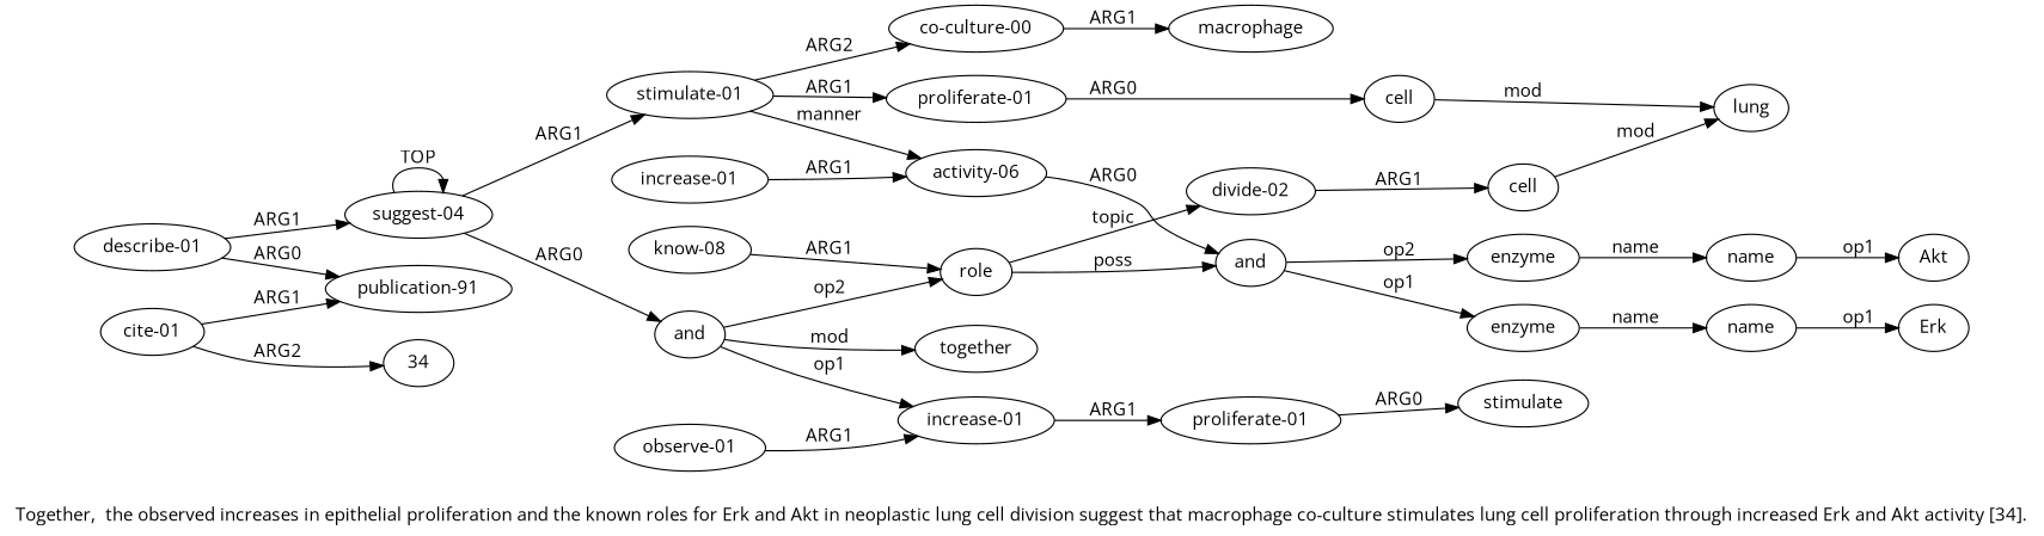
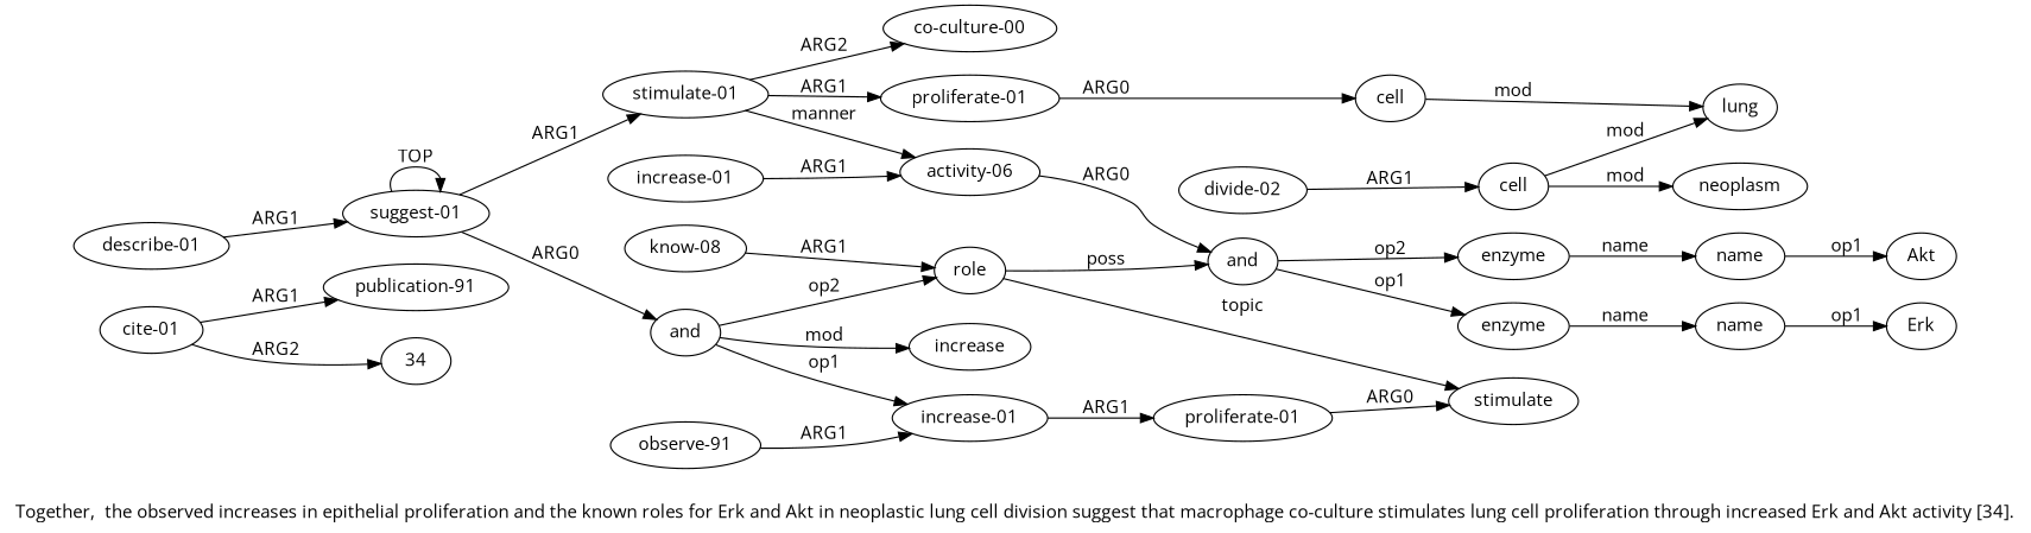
  digraph {
    fontname="Open Sans"
    label="Together,  the observed increases in epithelial proliferation and the known roles for Erk and Akt in neoplastic lung cell division suggest that macrophage co-culture stimulates lung cell proliferation through increased Erk and Akt activity [34]."
    rankdir=LR
    node [color=black fontname="Open Sans" gold_ind=-1 gold_label="proliferate-01" test_ind=-1 test_label="proliferate-01"]
    edge [color=black fontname="Open Sans" gold_label=ARG1 test_label=ARG1]
-   n1 [gold_ind=20 gold_label=macrophage label=macrophage test_ind=20 test_label=macrophage]
    n2 [gold_ind=21 label="proliferate-01" test_ind=21]
    n3 [gold_ind=22 gold_label=cell label=cell test_ind=22 test_label=cell]
    n4 [gold_ind=15 gold_label=lung label=lung test_ind=15 test_label=lung]
    n5 [gold_ind=23 gold_label="activity-06" label="activity-06" test_ind=23 test_label="activity-06"]
    n6 [gold_ind=8 gold_label=and label=and test_ind=8 test_label=and]
    n7 [gold_ind=11 gold_label=enzyme label=enzyme test_ind=11 test_label=enzyme]
    n8 [gold_ind=9 gold_label=enzyme label=enzyme test_ind=9 test_label=enzyme]
    n9 [gold_ind=12 gold_label=name label=name test_ind=12 test_label=name]
    n10 [gold_ind=10 gold_label=name label=name test_ind=10 test_label=name]
    n11 [gold_ind=24 gold_label="increase-01" label="increase-01" test_ind=24 test_label="increase-01"]
    n12 [gold_ind=25 gold_label="describe-01" label="describe-01" test_ind=25 test_label="describe-01"]
    n13 [gold_ind=26 gold_label="publication-91" label="publication-91" test_ind=26 test_label="publication-91"]
-   n14 [gold_ind=0 gold_label="suggest-01" label="suggest-04" test_ind=0 test_label="suggest-01"]
+   n14 [gold_ind=0 gold_label="suggest-01" label="suggest-01" test_ind=0 test_label="suggest-01"]
    n15 [gold_ind=18 gold_label="stimulate-01" label="stimulate-01" test_ind=18 test_label="stimulate-01"]
    n16 [gold_ind=1 gold_label=and label=and test_ind=1 test_label=and]
    n17 [gold_ind=19 gold_label="co-culture-00" label="co-culture-00" test_ind=19 test_label="co-culture-00"]
-   n18 [gold_ind=17 gold_label=together label=together test_ind=17 test_label=together]
+   n18 [gold_ind=17 gold_label=together label=increase test_ind=17 test_label=together]
    n19 [gold_ind=2 gold_label="increase-01" label="increase-01" test_ind=2 test_label="increase-01"]
    n20 [gold_ind=6 gold_label=role label=role test_ind=6 test_label=role]
    n21 [gold_ind=27 gold_label="cite-01" label="cite-01" test_ind=27 test_label="cite-01"]
    n22 [gold_label=34 label=34 test_label=34]
    n23 [gold_label=Erk label=Erk test_label=Erk]
    n24 [gold_label=Akt label=Akt test_label=Akt]
    n25 [gold_ind=14 gold_label=cell label=cell test_ind=14 test_label=cell]
+   n26 [gold_ind=16 gold_label=neoplasm label=neoplasm test_ind=16 test_label=neoplasm]
    n27 [gold_ind=13 gold_label="divide-02" label="divide-02" test_ind=13 test_label="divide-02"]
    n28 [gold_ind=3 label="proliferate-01" test_ind=3]
    n29 [gold_ind=4 gold_label=epithelium label=stimulate test_ind=4 test_label=epithelium]
-   n30 [gold_ind=5 gold_label="observe-01" label="observe-01" test_ind=5 test_label="observe-01"]
+   n30 [gold_ind=5 gold_label="observe-01" label="observe-91" test_ind=5 test_label="observe-01"]
    n31 [gold_ind=7 gold_label="know-01" label="know-08" test_ind=7 test_label="know-01"]
    n2 -> n3 [gold_label=ARG0 label=ARG0 test_label=ARG0]
    n3 -> n4 [gold_label=mod label=mod test_label=mod]
    n5 -> n6 [gold_label=ARG0 label=ARG0 test_label=ARG0]
    n6 -> n7 [gold_label=op2 label=op2 test_label=op2]
    n6 -> n8 [gold_label=op1 label=op1 test_label=op1]
    n7 -> n9 [gold_label=name label=name test_label=name]
    n8 -> n10 [gold_label=name label=name test_label=name]
    n9 -> n24 [gold_label=op1 label=op1 test_label=op1]
    n10 -> n23 [gold_label=op1 label=op1 test_label=op1]
    n11 -> n5 [label=ARG1]
-   n12 -> n13 [gold_label=ARG0 label=ARG0 test_label=ARG0]
    n12 -> n14 [label=ARG1]
    n14 -> n14 [gold_label=TOP label=TOP test_label=TOP]
    n14 -> n15 [label=ARG1]
    n14 -> n16 [gold_label=ARG0 label=ARG0 test_label=ARG0]
    n15 -> n2 [label=ARG1]
    n15 -> n5 [gold_label=manner label=manner test_label=manner]
    n15 -> n17 [gold_label=ARG0 label=ARG2 test_label=ARG0]
    n16 -> n18 [gold_label=mod label=mod test_label=mod]
    n16 -> n19 [gold_label=op1 label=op1 test_label=op1]
    n16 -> n20 [gold_label=op2 label=op2 test_label=op2]
-   n17 -> n1 [label=ARG1]
    n19 -> n28 [label=ARG1]
    n20 -> n6 [gold_label=poss label=poss test_label=poss]
-   n20 -> n27 [gold_label=topic label=topic test_label=topic]
+   n20 -> n29 [gold_label=topic label=topic test_label=topic]
    n21 -> n13 [label=ARG1]
    n21 -> n22 [gold_label=ARG2 label=ARG2 test_label=ARG2]
    n25 -> n4 [gold_label=mod label=mod test_label=mod]
+   n25 -> n26 [gold_label=mod label=mod test_label=mod]
    n27 -> n25 [label=ARG1]
    n28 -> n29 [gold_label=ARG0 label=ARG0 test_label=ARG0]
    n30 -> n19 [label=ARG1]
    n31 -> n20 [label=ARG1]
  }
